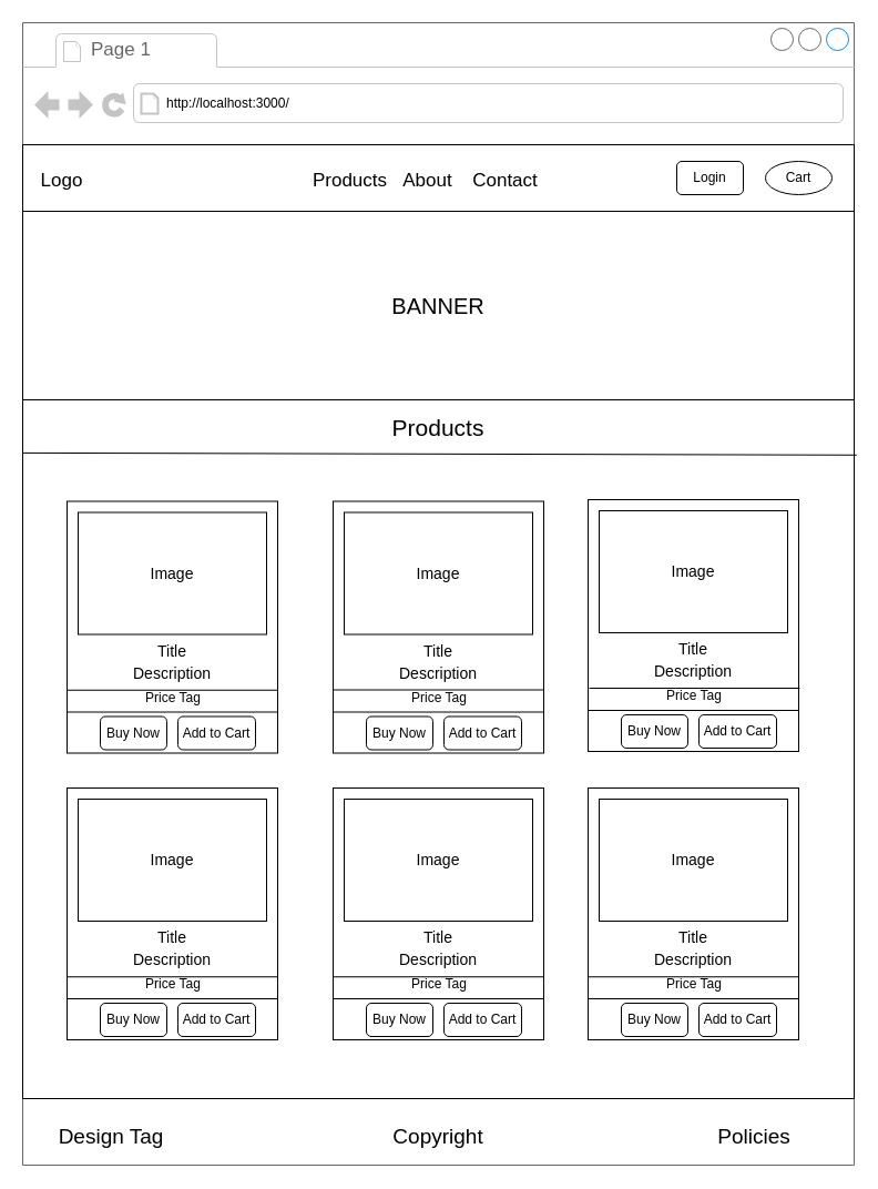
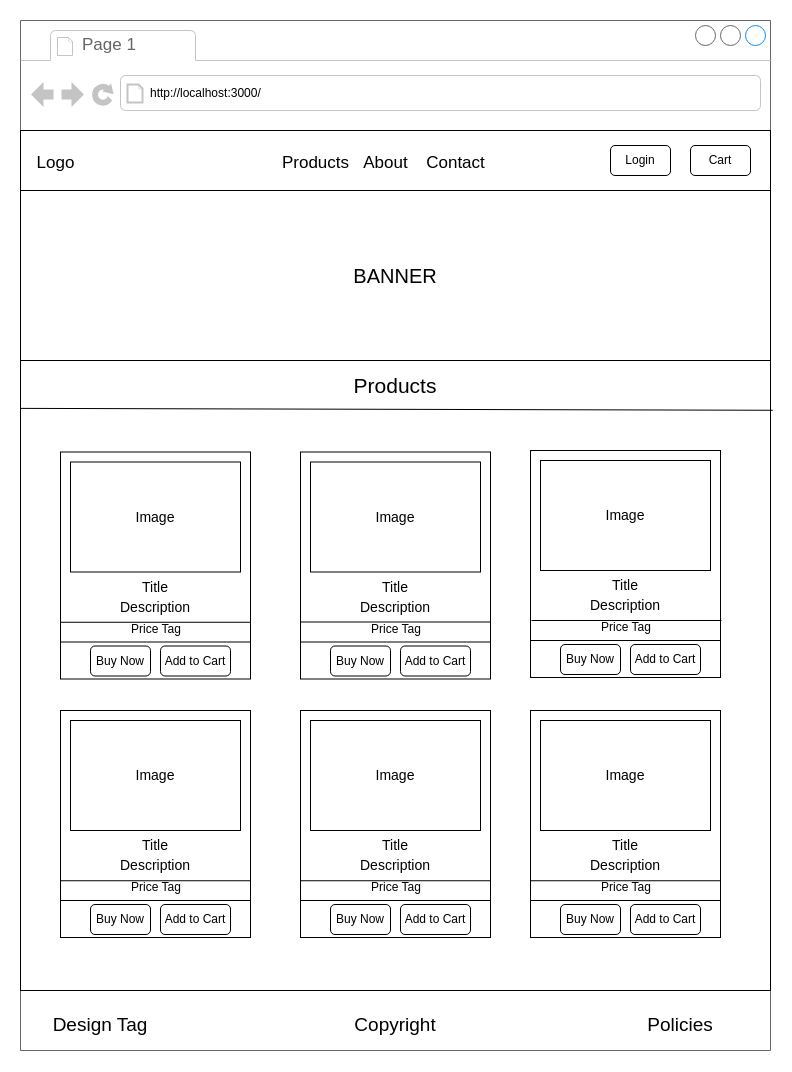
  <mxCell id="0" />
  <mxCell id="1" parent="0" />
  <mxCell id="2" value="" style="strokeWidth=1;shadow=0;dashed=0;align=center;html=1;shape=mxgraph.mockup.containers.browserWindow;rSize=0;strokeColor=#666666;strokeColor2=#008cff;strokeColor3=#c4c4c4;mainText=,;recursiveResize=0;" parent="1" vertex="1"><mxGeometry x="20" y="20" width="750" height="1030" as="geometry" /></mxCell>
  <mxCell id="3" value="Page 1" style="strokeWidth=1;shadow=0;dashed=0;align=center;html=1;shape=mxgraph.mockup.containers.anchor;fontSize=17;fontColor=#666666;align=left;" parent="2" vertex="1"><mxGeometry x="60" y="12" width="110" height="26" as="geometry" /></mxCell>
  <mxCell id="4" value="" style="strokeWidth=1;shadow=0;dashed=0;align=center;html=1;shape=mxgraph.mockup.containers.anchor;rSize=0;fontSize=17;fontColor=#666666;align=left;" parent="2" vertex="1"><mxGeometry x="130" y="60" width="250" height="26" as="geometry" /></mxCell>
  <mxCell id="5" value="http://localhost:3000/" style="text;html=1;strokeColor=none;fillColor=none;align=left;verticalAlign=middle;whiteSpace=wrap;rounded=0;fontColor=#000000;" parent="2" vertex="1"><mxGeometry x="128" y="63" width="152" height="20" as="geometry" /></mxCell>
  <mxCell id="6" value="" style="rounded=0;whiteSpace=wrap;html=1;" vertex="1" parent="2"><mxGeometry y="110" width="750" height="60" as="geometry" /></mxCell>
  <mxCell id="7" value="&lt;span style=&quot;font-weight: normal;&quot;&gt;&lt;font style=&quot;font-size: 17px;&quot;&gt;Logo&lt;/font&gt;&lt;/span&gt;" style="text;strokeColor=none;fillColor=none;html=1;fontSize=24;fontStyle=1;verticalAlign=middle;align=center;" vertex="1" parent="2"><mxGeometry x="10" y="130" width="50" height="20" as="geometry" /></mxCell>
  <mxCell id="8" value="&lt;span style=&quot;font-weight: normal;&quot;&gt;&lt;font style=&quot;font-size: 17px;&quot;&gt;Products&lt;/font&gt;&lt;/span&gt;" style="text;strokeColor=none;fillColor=none;html=1;fontSize=24;fontStyle=1;verticalAlign=middle;align=center;" vertex="1" parent="2"><mxGeometry x="270" y="130" width="50" height="20" as="geometry" /></mxCell>
  <mxCell id="9" value="&lt;span style=&quot;font-weight: normal;&quot;&gt;&lt;font style=&quot;font-size: 17px;&quot;&gt;About&lt;/font&gt;&lt;/span&gt;" style="text;strokeColor=none;fillColor=none;html=1;fontSize=24;fontStyle=1;verticalAlign=middle;align=center;" vertex="1" parent="2"><mxGeometry x="340" y="130" width="50" height="20" as="geometry" /></mxCell>
  <mxCell id="10" value="&lt;span style=&quot;font-weight: normal;&quot;&gt;&lt;font style=&quot;font-size: 17px;&quot;&gt;Contact&lt;/font&gt;&lt;/span&gt;" style="text;strokeColor=none;fillColor=none;html=1;fontSize=24;fontStyle=1;verticalAlign=middle;align=center;" vertex="1" parent="2"><mxGeometry x="410" y="130" width="50" height="20" as="geometry" /></mxCell>
  <mxCell id="11" value="Login" style="rounded=1;whiteSpace=wrap;html=1;" vertex="1" parent="2"><mxGeometry x="590" y="125" width="60" height="30" as="geometry" /></mxCell>
- <mxCell id="12" value="Cart" style="ellipse;whiteSpace=wrap;html=1;" vertex="1" parent="2"><mxGeometry x="670" y="125" width="60" height="30" as="geometry" /></mxCell>
+ <mxCell id="12" value="Cart" style="rounded=1;whiteSpace=wrap;html=1;" vertex="1" parent="2"><mxGeometry x="670" y="125" width="60" height="30" as="geometry" /></mxCell>
  <mxCell id="13" value="&lt;font style=&quot;font-size: 20px;&quot;&gt;BANNER&lt;/font&gt;" style="rounded=0;whiteSpace=wrap;html=1;" vertex="1" parent="2"><mxGeometry y="170" width="750" height="170" as="geometry" /></mxCell>
  <mxCell id="14" value="&lt;span style=&quot;font-weight: normal;&quot;&gt;&lt;font style=&quot;font-size: 24px;&quot;&gt;Products&lt;/font&gt;&lt;/span&gt;" style="text;strokeColor=none;fillColor=none;html=1;fontSize=24;fontStyle=1;verticalAlign=middle;align=center;" vertex="1" parent="2"><mxGeometry x="350" y="360" width="50" height="10" as="geometry" /></mxCell>
  <mxCell id="15" value="" style="rounded=0;whiteSpace=wrap;html=1;" vertex="1" parent="2"><mxGeometry y="340" width="750" height="630" as="geometry" /></mxCell>
  <mxCell id="16" value="" style="group" vertex="1" connectable="0" parent="2"><mxGeometry x="40" y="431.5" width="190" height="227" as="geometry" /></mxCell>
  <mxCell id="17" value="" style="rounded=0;whiteSpace=wrap;html=1;" vertex="1" parent="16"><mxGeometry width="190" height="227" as="geometry" /></mxCell>
  <mxCell id="18" value="&lt;font style=&quot;font-size: 14px;&quot;&gt;Image&lt;/font&gt;" style="rounded=0;whiteSpace=wrap;html=1;" vertex="1" parent="16"><mxGeometry x="10" y="10" width="170" height="110" as="geometry" /></mxCell>
  <mxCell id="19" value="&lt;font style=&quot;font-size: 14px;&quot;&gt;Title&lt;/font&gt;" style="text;html=1;align=center;verticalAlign=middle;whiteSpace=wrap;rounded=0;" vertex="1" parent="16"><mxGeometry x="65" y="120" width="60" height="30" as="geometry" /></mxCell>
  <mxCell id="20" value="&lt;font style=&quot;font-size: 14px;&quot;&gt;Description&lt;/font&gt;" style="text;html=1;align=center;verticalAlign=middle;whiteSpace=wrap;rounded=0;" vertex="1" parent="16"><mxGeometry x="65" y="140" width="60" height="30" as="geometry" /></mxCell>
  <mxCell id="21" value="" style="endArrow=none;html=1;rounded=0;exitX=0;exitY=0.75;exitDx=0;exitDy=0;" edge="1" parent="16"><mxGeometry width="50" height="50" relative="1" as="geometry"><mxPoint y="190" as="sourcePoint" /><mxPoint x="190" y="190" as="targetPoint" /></mxGeometry></mxCell>
  <mxCell id="22" value="Price Tag" style="text;html=1;align=center;verticalAlign=middle;whiteSpace=wrap;rounded=0;" vertex="1" parent="16"><mxGeometry x="70" y="164" width="52" height="26" as="geometry" /></mxCell>
  <mxCell id="23" value="Buy Now" style="rounded=1;whiteSpace=wrap;html=1;" vertex="1" parent="16"><mxGeometry x="30" y="194" width="60" height="30" as="geometry" /></mxCell>
  <mxCell id="24" value="Add to Cart" style="rounded=1;whiteSpace=wrap;html=1;" vertex="1" parent="16"><mxGeometry x="100" y="194" width="70" height="30" as="geometry" /></mxCell>
  <mxCell id="25" value="" style="endArrow=none;html=1;rounded=0;exitX=0;exitY=0.75;exitDx=0;exitDy=0;entryX=1;entryY=0.75;entryDx=0;entryDy=0;" edge="1" parent="16" source="17" target="17"><mxGeometry width="50" height="50" relative="1" as="geometry"><mxPoint x="160" y="228.5" as="sourcePoint" /><mxPoint x="180" y="178.5" as="targetPoint" /></mxGeometry></mxCell>
  <mxCell id="26" value="" style="group" vertex="1" connectable="0" parent="2"><mxGeometry x="280" y="431.5" width="190" height="227" as="geometry" /></mxCell>
  <mxCell id="27" value="" style="rounded=0;whiteSpace=wrap;html=1;" vertex="1" parent="26"><mxGeometry width="190" height="227" as="geometry" /></mxCell>
  <mxCell id="28" value="&lt;font style=&quot;font-size: 14px;&quot;&gt;Image&lt;/font&gt;" style="rounded=0;whiteSpace=wrap;html=1;" vertex="1" parent="26"><mxGeometry x="10" y="10" width="170" height="110" as="geometry" /></mxCell>
  <mxCell id="29" value="&lt;font style=&quot;font-size: 14px;&quot;&gt;Title&lt;/font&gt;" style="text;html=1;align=center;verticalAlign=middle;whiteSpace=wrap;rounded=0;" vertex="1" parent="26"><mxGeometry x="65" y="120" width="60" height="30" as="geometry" /></mxCell>
  <mxCell id="30" value="&lt;font style=&quot;font-size: 14px;&quot;&gt;Description&lt;/font&gt;" style="text;html=1;align=center;verticalAlign=middle;whiteSpace=wrap;rounded=0;" vertex="1" parent="26"><mxGeometry x="65" y="140" width="60" height="30" as="geometry" /></mxCell>
  <mxCell id="31" value="" style="endArrow=none;html=1;rounded=0;exitX=0;exitY=0.75;exitDx=0;exitDy=0;" edge="1" parent="26"><mxGeometry width="50" height="50" relative="1" as="geometry"><mxPoint y="190" as="sourcePoint" /><mxPoint x="190" y="190" as="targetPoint" /></mxGeometry></mxCell>
  <mxCell id="32" value="Price Tag" style="text;html=1;align=center;verticalAlign=middle;whiteSpace=wrap;rounded=0;" vertex="1" parent="26"><mxGeometry x="70" y="164" width="52" height="26" as="geometry" /></mxCell>
  <mxCell id="33" value="Buy Now" style="rounded=1;whiteSpace=wrap;html=1;" vertex="1" parent="26"><mxGeometry x="30" y="194" width="60" height="30" as="geometry" /></mxCell>
  <mxCell id="34" value="Add to Cart" style="rounded=1;whiteSpace=wrap;html=1;" vertex="1" parent="26"><mxGeometry x="100" y="194" width="70" height="30" as="geometry" /></mxCell>
  <mxCell id="35" value="" style="endArrow=none;html=1;rounded=0;exitX=0;exitY=0.75;exitDx=0;exitDy=0;" edge="1" parent="26"><mxGeometry width="50" height="50" relative="1" as="geometry"><mxPoint y="170" as="sourcePoint" /><mxPoint x="190" y="170" as="targetPoint" /></mxGeometry></mxCell>
  <mxCell id="36" value="" style="group" vertex="1" connectable="0" parent="2"><mxGeometry x="510" y="430" width="190" height="227" as="geometry" /></mxCell>
  <mxCell id="37" value="" style="rounded=0;whiteSpace=wrap;html=1;" vertex="1" parent="36"><mxGeometry width="190" height="227" as="geometry" /></mxCell>
  <mxCell id="38" value="&lt;font style=&quot;font-size: 14px;&quot;&gt;Image&lt;/font&gt;" style="rounded=0;whiteSpace=wrap;html=1;" vertex="1" parent="36"><mxGeometry x="10" y="10" width="170" height="110" as="geometry" /></mxCell>
  <mxCell id="39" value="&lt;font style=&quot;font-size: 14px;&quot;&gt;Title&lt;/font&gt;" style="text;html=1;align=center;verticalAlign=middle;whiteSpace=wrap;rounded=0;" vertex="1" parent="36"><mxGeometry x="65" y="120" width="60" height="30" as="geometry" /></mxCell>
  <mxCell id="40" value="&lt;font style=&quot;font-size: 14px;&quot;&gt;Description&lt;/font&gt;" style="text;html=1;align=center;verticalAlign=middle;whiteSpace=wrap;rounded=0;" vertex="1" parent="36"><mxGeometry x="65" y="140" width="60" height="30" as="geometry" /></mxCell>
  <mxCell id="41" value="" style="endArrow=none;html=1;rounded=0;exitX=0;exitY=0.75;exitDx=0;exitDy=0;" edge="1" parent="36"><mxGeometry width="50" height="50" relative="1" as="geometry"><mxPoint y="190" as="sourcePoint" /><mxPoint x="190" y="190" as="targetPoint" /></mxGeometry></mxCell>
  <mxCell id="42" value="Price Tag" style="text;html=1;align=center;verticalAlign=middle;whiteSpace=wrap;rounded=0;" vertex="1" parent="36"><mxGeometry x="70" y="164" width="52" height="26" as="geometry" /></mxCell>
  <mxCell id="43" value="Buy Now" style="rounded=1;whiteSpace=wrap;html=1;" vertex="1" parent="36"><mxGeometry x="30" y="194" width="60" height="30" as="geometry" /></mxCell>
  <mxCell id="44" value="Add to Cart" style="rounded=1;whiteSpace=wrap;html=1;" vertex="1" parent="36"><mxGeometry x="100" y="194" width="70" height="30" as="geometry" /></mxCell>
  <mxCell id="45" value="" style="endArrow=none;html=1;rounded=0;exitX=0;exitY=0.75;exitDx=0;exitDy=0;" edge="1" parent="36"><mxGeometry width="50" height="50" relative="1" as="geometry"><mxPoint x="1" y="170" as="sourcePoint" /><mxPoint x="191" y="170" as="targetPoint" /></mxGeometry></mxCell>
  <mxCell id="46" value="" style="group" vertex="1" connectable="0" parent="2"><mxGeometry x="40" y="690" width="190" height="227" as="geometry" /></mxCell>
  <mxCell id="47" value="" style="rounded=0;whiteSpace=wrap;html=1;" vertex="1" parent="46"><mxGeometry width="190" height="227" as="geometry" /></mxCell>
  <mxCell id="48" value="&lt;font style=&quot;font-size: 14px;&quot;&gt;Image&lt;/font&gt;" style="rounded=0;whiteSpace=wrap;html=1;" vertex="1" parent="46"><mxGeometry x="10" y="10" width="170" height="110" as="geometry" /></mxCell>
  <mxCell id="49" value="&lt;font style=&quot;font-size: 14px;&quot;&gt;Title&lt;/font&gt;" style="text;html=1;align=center;verticalAlign=middle;whiteSpace=wrap;rounded=0;" vertex="1" parent="46"><mxGeometry x="65" y="120" width="60" height="30" as="geometry" /></mxCell>
  <mxCell id="50" value="&lt;font style=&quot;font-size: 14px;&quot;&gt;Description&lt;/font&gt;" style="text;html=1;align=center;verticalAlign=middle;whiteSpace=wrap;rounded=0;" vertex="1" parent="46"><mxGeometry x="65" y="140" width="60" height="30" as="geometry" /></mxCell>
  <mxCell id="51" value="" style="endArrow=none;html=1;rounded=0;exitX=0;exitY=0.75;exitDx=0;exitDy=0;" edge="1" parent="46"><mxGeometry width="50" height="50" relative="1" as="geometry"><mxPoint y="190" as="sourcePoint" /><mxPoint x="190" y="190" as="targetPoint" /></mxGeometry></mxCell>
  <mxCell id="52" value="Price Tag" style="text;html=1;align=center;verticalAlign=middle;whiteSpace=wrap;rounded=0;" vertex="1" parent="46"><mxGeometry x="70" y="164" width="52" height="26" as="geometry" /></mxCell>
  <mxCell id="53" value="Buy Now" style="rounded=1;whiteSpace=wrap;html=1;" vertex="1" parent="46"><mxGeometry x="30" y="194" width="60" height="30" as="geometry" /></mxCell>
  <mxCell id="54" value="Add to Cart" style="rounded=1;whiteSpace=wrap;html=1;" vertex="1" parent="46"><mxGeometry x="100" y="194" width="70" height="30" as="geometry" /></mxCell>
  <mxCell id="55" value="" style="endArrow=none;html=1;rounded=0;exitX=0;exitY=0.75;exitDx=0;exitDy=0;entryX=1;entryY=0.75;entryDx=0;entryDy=0;" edge="1" parent="46" source="47" target="47"><mxGeometry width="50" height="50" relative="1" as="geometry"><mxPoint x="160" y="228.5" as="sourcePoint" /><mxPoint x="180" y="178.5" as="targetPoint" /></mxGeometry></mxCell>
  <mxCell id="56" value="" style="group" vertex="1" connectable="0" parent="2"><mxGeometry x="280" y="690" width="190" height="227" as="geometry" /></mxCell>
  <mxCell id="57" value="" style="rounded=0;whiteSpace=wrap;html=1;" vertex="1" parent="56"><mxGeometry width="190" height="227" as="geometry" /></mxCell>
  <mxCell id="58" value="&lt;font style=&quot;font-size: 14px;&quot;&gt;Image&lt;/font&gt;" style="rounded=0;whiteSpace=wrap;html=1;" vertex="1" parent="56"><mxGeometry x="10" y="10" width="170" height="110" as="geometry" /></mxCell>
  <mxCell id="59" value="&lt;font style=&quot;font-size: 14px;&quot;&gt;Title&lt;/font&gt;" style="text;html=1;align=center;verticalAlign=middle;whiteSpace=wrap;rounded=0;" vertex="1" parent="56"><mxGeometry x="65" y="120" width="60" height="30" as="geometry" /></mxCell>
  <mxCell id="60" value="&lt;font style=&quot;font-size: 14px;&quot;&gt;Description&lt;/font&gt;" style="text;html=1;align=center;verticalAlign=middle;whiteSpace=wrap;rounded=0;" vertex="1" parent="56"><mxGeometry x="65" y="140" width="60" height="30" as="geometry" /></mxCell>
  <mxCell id="61" value="" style="endArrow=none;html=1;rounded=0;exitX=0;exitY=0.75;exitDx=0;exitDy=0;" edge="1" parent="56"><mxGeometry width="50" height="50" relative="1" as="geometry"><mxPoint y="190" as="sourcePoint" /><mxPoint x="190" y="190" as="targetPoint" /></mxGeometry></mxCell>
  <mxCell id="62" value="Price Tag" style="text;html=1;align=center;verticalAlign=middle;whiteSpace=wrap;rounded=0;" vertex="1" parent="56"><mxGeometry x="70" y="164" width="52" height="26" as="geometry" /></mxCell>
  <mxCell id="63" value="Buy Now" style="rounded=1;whiteSpace=wrap;html=1;" vertex="1" parent="56"><mxGeometry x="30" y="194" width="60" height="30" as="geometry" /></mxCell>
  <mxCell id="64" value="Add to Cart" style="rounded=1;whiteSpace=wrap;html=1;" vertex="1" parent="56"><mxGeometry x="100" y="194" width="70" height="30" as="geometry" /></mxCell>
  <mxCell id="65" value="" style="endArrow=none;html=1;rounded=0;exitX=0;exitY=0.75;exitDx=0;exitDy=0;entryX=1;entryY=0.75;entryDx=0;entryDy=0;" edge="1" parent="56" source="57" target="57"><mxGeometry width="50" height="50" relative="1" as="geometry"><mxPoint x="160" y="228.5" as="sourcePoint" /><mxPoint x="180" y="178.5" as="targetPoint" /></mxGeometry></mxCell>
  <mxCell id="66" value="" style="group" vertex="1" connectable="0" parent="2"><mxGeometry x="510" y="690" width="190" height="227" as="geometry" /></mxCell>
  <mxCell id="67" value="" style="rounded=0;whiteSpace=wrap;html=1;" vertex="1" parent="66"><mxGeometry width="190" height="227" as="geometry" /></mxCell>
  <mxCell id="68" value="&lt;font style=&quot;font-size: 14px;&quot;&gt;Image&lt;/font&gt;" style="rounded=0;whiteSpace=wrap;html=1;" vertex="1" parent="66"><mxGeometry x="10" y="10" width="170" height="110" as="geometry" /></mxCell>
  <mxCell id="69" value="&lt;font style=&quot;font-size: 14px;&quot;&gt;Title&lt;/font&gt;" style="text;html=1;align=center;verticalAlign=middle;whiteSpace=wrap;rounded=0;" vertex="1" parent="66"><mxGeometry x="65" y="120" width="60" height="30" as="geometry" /></mxCell>
  <mxCell id="70" value="&lt;font style=&quot;font-size: 14px;&quot;&gt;Description&lt;/font&gt;" style="text;html=1;align=center;verticalAlign=middle;whiteSpace=wrap;rounded=0;" vertex="1" parent="66"><mxGeometry x="65" y="140" width="60" height="30" as="geometry" /></mxCell>
  <mxCell id="71" value="" style="endArrow=none;html=1;rounded=0;exitX=0;exitY=0.75;exitDx=0;exitDy=0;" edge="1" parent="66"><mxGeometry width="50" height="50" relative="1" as="geometry"><mxPoint y="190" as="sourcePoint" /><mxPoint x="190" y="190" as="targetPoint" /></mxGeometry></mxCell>
  <mxCell id="72" value="Price Tag" style="text;html=1;align=center;verticalAlign=middle;whiteSpace=wrap;rounded=0;" vertex="1" parent="66"><mxGeometry x="70" y="164" width="52" height="26" as="geometry" /></mxCell>
  <mxCell id="73" value="Buy Now" style="rounded=1;whiteSpace=wrap;html=1;" vertex="1" parent="66"><mxGeometry x="30" y="194" width="60" height="30" as="geometry" /></mxCell>
  <mxCell id="74" value="Add to Cart" style="rounded=1;whiteSpace=wrap;html=1;" vertex="1" parent="66"><mxGeometry x="100" y="194" width="70" height="30" as="geometry" /></mxCell>
  <mxCell id="75" value="" style="endArrow=none;html=1;rounded=0;exitX=0;exitY=0.75;exitDx=0;exitDy=0;entryX=1;entryY=0.75;entryDx=0;entryDy=0;" edge="1" parent="66" source="67" target="67"><mxGeometry width="50" height="50" relative="1" as="geometry"><mxPoint x="160" y="228.5" as="sourcePoint" /><mxPoint x="180" y="178.5" as="targetPoint" /></mxGeometry></mxCell>
  <mxCell id="76" value="&lt;font style=&quot;font-size: 21px;&quot;&gt;Products&lt;/font&gt;" style="text;html=1;align=center;verticalAlign=middle;whiteSpace=wrap;rounded=0;" vertex="1" parent="2"><mxGeometry x="345" y="350" width="60" height="30" as="geometry" /></mxCell>
  <mxCell id="77" value="" style="endArrow=none;html=1;rounded=0;exitX=0;exitY=0.076;exitDx=0;exitDy=0;exitPerimeter=0;entryX=1.003;entryY=0.079;entryDx=0;entryDy=0;entryPerimeter=0;" edge="1" parent="2" source="15" target="15"><mxGeometry width="50" height="50" relative="1" as="geometry"><mxPoint x="100" y="500" as="sourcePoint" /><mxPoint x="150" y="450" as="targetPoint" /></mxGeometry></mxCell>
  <mxCell id="78" value="&lt;font style=&quot;font-size: 19px;&quot;&gt;Copyright&lt;/font&gt;" style="text;html=1;align=center;verticalAlign=middle;whiteSpace=wrap;rounded=0;" vertex="1" parent="2"><mxGeometry x="345" y="990" width="60" height="30" as="geometry" /></mxCell>
  <mxCell id="79" value="&lt;font style=&quot;font-size: 19px;&quot;&gt;Design Tag&lt;/font&gt;" style="text;html=1;align=center;verticalAlign=middle;whiteSpace=wrap;rounded=0;" vertex="1" parent="2"><mxGeometry x="30" y="990" width="100" height="30" as="geometry" /></mxCell>
  <mxCell id="80" value="&lt;font style=&quot;font-size: 19px;&quot;&gt;Policies&lt;/font&gt;" style="text;html=1;align=center;verticalAlign=middle;whiteSpace=wrap;rounded=0;" vertex="1" parent="2"><mxGeometry x="630" y="990" width="60" height="30" as="geometry" /></mxCell>
